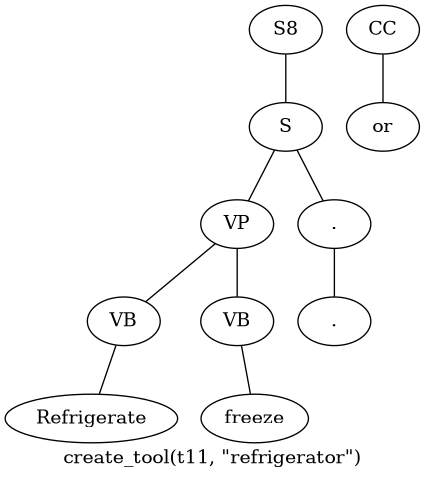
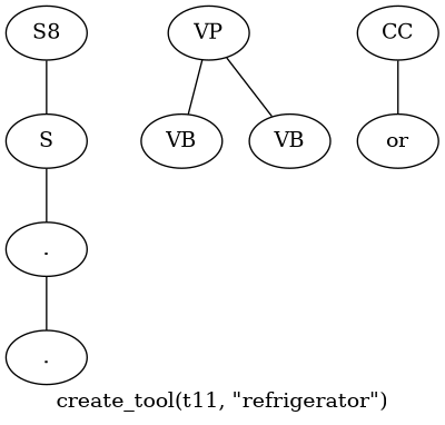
  graph {
    label="create_tool(t11, \"refrigerator\")"
    n1 [label=S8]
    n2 [label=S]
    n3 [label=VP]
    n4 [label="."]
    n5 [label=VB]
    n6 [label=VB]
    n7 [label="."]
-   n8 [label=Refrigerate]
    n9 [label=CC]
    n10 [label=or]
-   n11 [label=freeze]
    n1 -- n2
-   n2 -- n3
    n2 -- n4
    n3 -- n5
    n3 -- n6
    n4 -- n7
-   n5 -- n8
-   n6 -- n11
    n9 -- n10
  }
